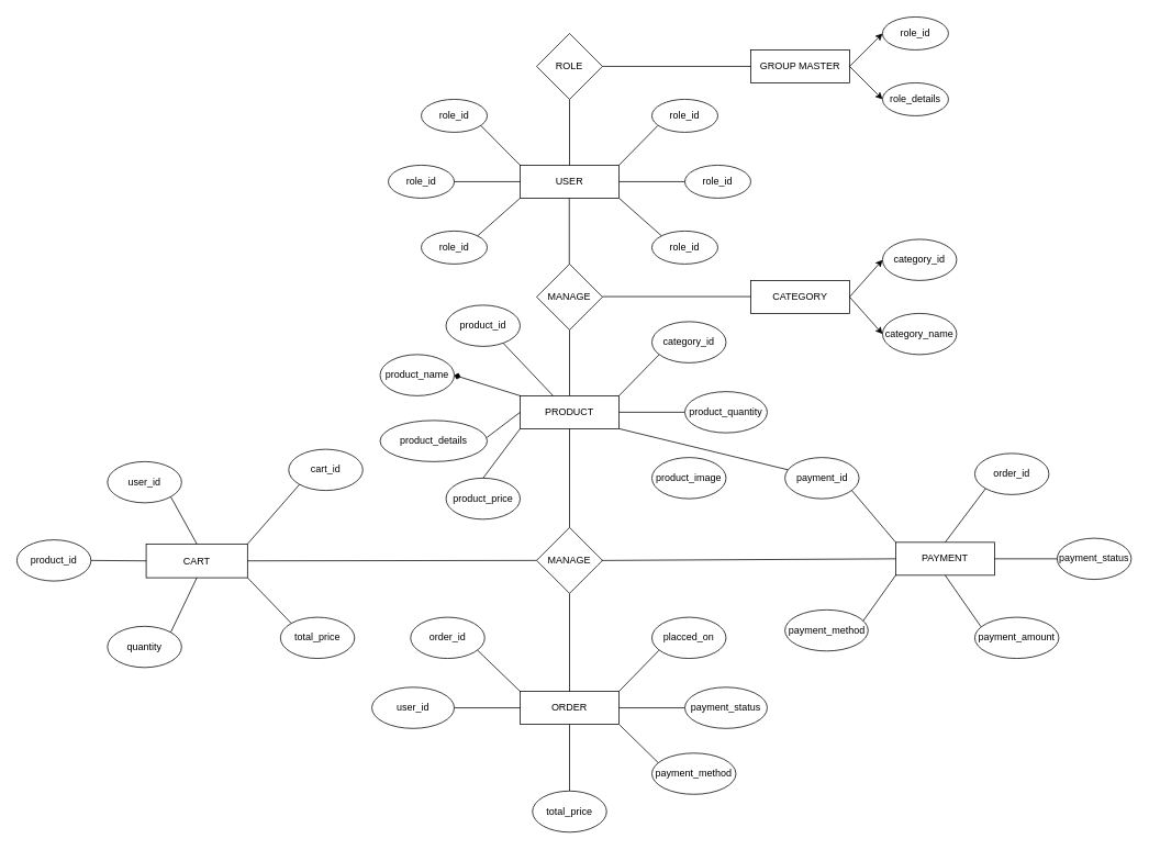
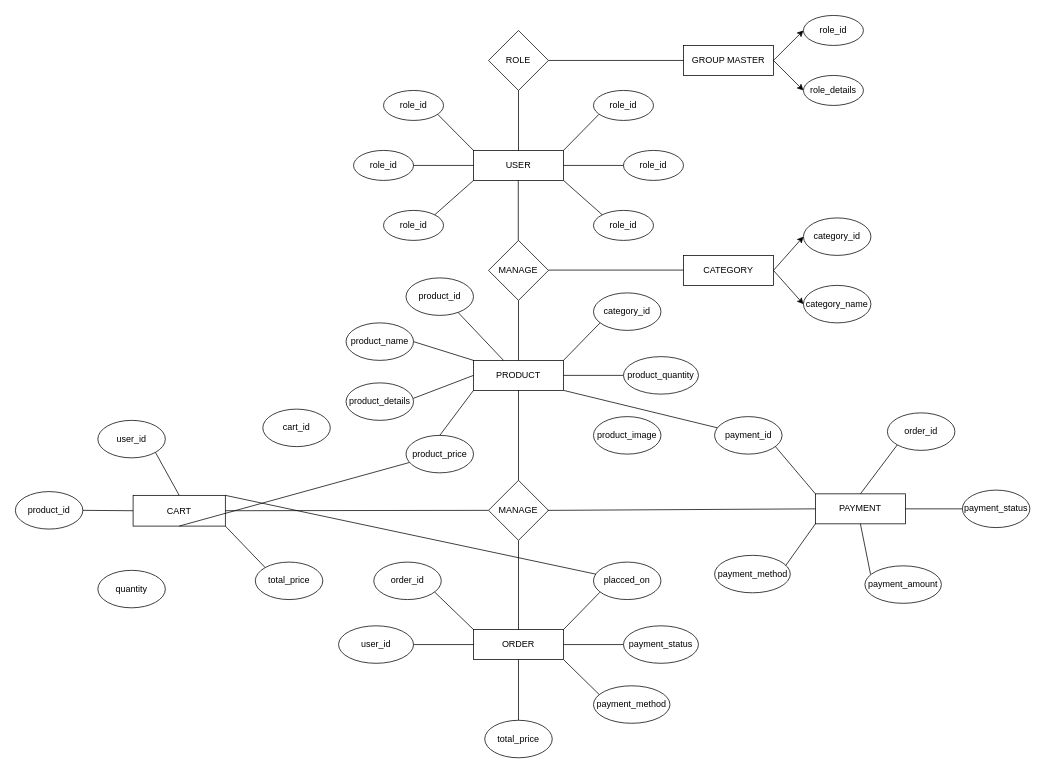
  <mxCell id="0" />
  <mxCell id="1" parent="0" />
  <mxCell id="2" value="GROUP MASTER" style="rounded=0;whiteSpace=wrap;html=1;" vertex="1" parent="1"><mxGeometry x="911" y="60" width="120" height="40" as="geometry" /></mxCell>
  <mxCell id="3" value="role_details" style="ellipse;whiteSpace=wrap;html=1;" vertex="1" parent="1"><mxGeometry x="1071" y="100" width="80" height="40" as="geometry" /></mxCell>
  <mxCell id="4" value="role_id" style="ellipse;whiteSpace=wrap;html=1;" vertex="1" parent="1"><mxGeometry x="1071" y="20" width="80" height="40" as="geometry" /></mxCell>
  <mxCell id="5" value="" style="endArrow=classic;html=1;rounded=0;exitX=1;exitY=0.5;exitDx=0;exitDy=0;entryX=0;entryY=0.5;entryDx=0;entryDy=0;" edge="1" parent="1" source="2" target="4"><mxGeometry width="50" height="50" relative="1" as="geometry"><mxPoint x="921" y="80" as="sourcePoint" /><mxPoint x="971" y="30" as="targetPoint" /></mxGeometry></mxCell>
  <mxCell id="6" value="" style="endArrow=classic;html=1;rounded=0;entryX=0;entryY=0.5;entryDx=0;entryDy=0;" edge="1" parent="1" target="3"><mxGeometry width="50" height="50" relative="1" as="geometry"><mxPoint x="1031" y="80" as="sourcePoint" /><mxPoint x="1111" y="70" as="targetPoint" /></mxGeometry></mxCell>
  <mxCell id="7" value="ROLE" style="rhombus;whiteSpace=wrap;html=1;" vertex="1" parent="1"><mxGeometry x="651" y="40" width="80" height="80" as="geometry" /></mxCell>
  <mxCell id="8" value="USER" style="rounded=0;whiteSpace=wrap;html=1;" vertex="1" parent="1"><mxGeometry x="631" y="200" width="120" height="40" as="geometry" /></mxCell>
  <mxCell id="9" value="" style="endArrow=none;html=1;rounded=0;entryX=0;entryY=0.5;entryDx=0;entryDy=0;exitX=1;exitY=0.5;exitDx=0;exitDy=0;" edge="1" parent="1" source="7" target="2"><mxGeometry width="50" height="50" relative="1" as="geometry"><mxPoint x="751" y="230" as="sourcePoint" /><mxPoint x="801" y="180" as="targetPoint" /></mxGeometry></mxCell>
  <mxCell id="10" value="" style="endArrow=none;html=1;rounded=0;entryX=0.5;entryY=1;entryDx=0;entryDy=0;exitX=0.5;exitY=0;exitDx=0;exitDy=0;" edge="1" parent="1" source="8" target="7"><mxGeometry width="50" height="50" relative="1" as="geometry"><mxPoint x="751" y="230" as="sourcePoint" /><mxPoint x="801" y="180" as="targetPoint" /></mxGeometry></mxCell>
  <mxCell id="11" value="role_id" style="ellipse;whiteSpace=wrap;html=1;" vertex="1" parent="1"><mxGeometry x="791" y="120" width="80" height="40" as="geometry" /></mxCell>
  <mxCell id="12" value="role_id" style="ellipse;whiteSpace=wrap;html=1;" vertex="1" parent="1"><mxGeometry x="471" y="200" width="80" height="40" as="geometry" /></mxCell>
  <mxCell id="13" value="role_id" style="ellipse;whiteSpace=wrap;html=1;" vertex="1" parent="1"><mxGeometry x="511" y="280" width="80" height="40" as="geometry" /></mxCell>
  <mxCell id="14" value="role_id" style="ellipse;whiteSpace=wrap;html=1;" vertex="1" parent="1"><mxGeometry x="791" y="280" width="80" height="40" as="geometry" /></mxCell>
  <mxCell id="15" value="role_id" style="ellipse;whiteSpace=wrap;html=1;" vertex="1" parent="1"><mxGeometry x="511" y="120" width="80" height="40" as="geometry" /></mxCell>
  <mxCell id="16" value="role_id" style="ellipse;whiteSpace=wrap;html=1;" vertex="1" parent="1"><mxGeometry x="831" y="200" width="80" height="40" as="geometry" /></mxCell>
  <mxCell id="17" value="" style="endArrow=none;html=1;rounded=0;entryX=0.903;entryY=0.797;entryDx=0;entryDy=0;exitX=0;exitY=0;exitDx=0;exitDy=0;entryPerimeter=0;" edge="1" parent="1" source="8" target="15"><mxGeometry width="50" height="50" relative="1" as="geometry"><mxPoint x="751" y="280" as="sourcePoint" /><mxPoint x="801" y="230" as="targetPoint" /></mxGeometry></mxCell>
  <mxCell id="18" value="" style="endArrow=none;html=1;rounded=0;entryX=1;entryY=0.5;entryDx=0;entryDy=0;exitX=0;exitY=0.5;exitDx=0;exitDy=0;" edge="1" parent="1" source="8" target="12"><mxGeometry width="50" height="50" relative="1" as="geometry"><mxPoint x="641" y="210" as="sourcePoint" /><mxPoint x="589" y="164" as="targetPoint" /></mxGeometry></mxCell>
  <mxCell id="19" value="" style="endArrow=none;html=1;rounded=0;entryX=1;entryY=0;entryDx=0;entryDy=0;exitX=0;exitY=1;exitDx=0;exitDy=0;" edge="1" parent="1" source="8" target="13"><mxGeometry width="50" height="50" relative="1" as="geometry"><mxPoint x="641" y="230" as="sourcePoint" /><mxPoint x="561" y="230" as="targetPoint" /></mxGeometry></mxCell>
  <mxCell id="20" value="" style="endArrow=none;html=1;rounded=0;entryX=0;entryY=0;entryDx=0;entryDy=0;exitX=1;exitY=1;exitDx=0;exitDy=0;" edge="1" parent="1" source="8" target="14"><mxGeometry width="50" height="50" relative="1" as="geometry"><mxPoint x="651" y="240" as="sourcePoint" /><mxPoint x="571" y="240" as="targetPoint" /></mxGeometry></mxCell>
  <mxCell id="21" value="" style="endArrow=none;html=1;rounded=0;entryX=0;entryY=0.5;entryDx=0;entryDy=0;exitX=1;exitY=0.5;exitDx=0;exitDy=0;" edge="1" parent="1" source="8" target="16"><mxGeometry width="50" height="50" relative="1" as="geometry"><mxPoint x="761" y="250" as="sourcePoint" /><mxPoint x="813" y="296" as="targetPoint" /></mxGeometry></mxCell>
  <mxCell id="22" value="" style="endArrow=none;html=1;rounded=0;exitX=1;exitY=0;exitDx=0;exitDy=0;entryX=0.089;entryY=0.8;entryDx=0;entryDy=0;entryPerimeter=0;" edge="1" parent="1" source="8" target="11"><mxGeometry width="50" height="50" relative="1" as="geometry"><mxPoint x="641" y="210" as="sourcePoint" /><mxPoint x="801" y="150" as="targetPoint" /></mxGeometry></mxCell>
  <mxCell id="23" value="MANAGE" style="rhombus;whiteSpace=wrap;html=1;" vertex="1" parent="1"><mxGeometry x="651" y="320" width="80" height="80" as="geometry" /></mxCell>
  <mxCell id="24" value="PRODUCT" style="rounded=0;whiteSpace=wrap;html=1;" vertex="1" parent="1"><mxGeometry x="631" y="480" width="120" height="40" as="geometry" /></mxCell>
  <mxCell id="25" value="" style="endArrow=none;html=1;rounded=0;entryX=0.5;entryY=1;entryDx=0;entryDy=0;exitX=0.5;exitY=0;exitDx=0;exitDy=0;" edge="1" parent="1" source="24"><mxGeometry width="50" height="50" relative="1" as="geometry"><mxPoint x="751" y="510" as="sourcePoint" /><mxPoint x="691" y="400" as="targetPoint" /></mxGeometry></mxCell>
  <mxCell id="26" value="" style="endArrow=none;html=1;rounded=0;entryX=0.767;entryY=0.913;entryDx=0;entryDy=0;entryPerimeter=0;" edge="1" parent="1" target="42"><mxGeometry width="50" height="50" relative="1" as="geometry"><mxPoint x="671" y="480" as="sourcePoint" /><mxPoint x="583.24" y="431.88" as="targetPoint" /></mxGeometry></mxCell>
- <mxCell id="27" value="" style="endArrow=diamond;html=1;rounded=0;exitX=0;exitY=0;exitDx=0;exitDy=0;entryX=1;entryY=0.5;entryDx=0;entryDy=0;" edge="1" parent="1" source="24" target="41"><mxGeometry width="50" height="50" relative="1" as="geometry"><mxPoint x="641" y="490" as="sourcePoint" /><mxPoint x="551" y="490" as="targetPoint" /></mxGeometry></mxCell>
+ <mxCell id="27" value="" style="endArrow=none;html=1;rounded=0;exitX=0;exitY=0;exitDx=0;exitDy=0;entryX=1;entryY=0.5;entryDx=0;entryDy=0;" edge="1" parent="1" source="24" target="41"><mxGeometry width="50" height="50" relative="1" as="geometry"><mxPoint x="641" y="490" as="sourcePoint" /><mxPoint x="551" y="490" as="targetPoint" /></mxGeometry></mxCell>
  <mxCell id="28" value="" style="endArrow=none;html=1;rounded=0;exitX=0;exitY=0.5;exitDx=0;exitDy=0;entryX=0.998;entryY=0.413;entryDx=0;entryDy=0;entryPerimeter=0;" edge="1" parent="1" source="24" target="43"><mxGeometry width="50" height="50" relative="1" as="geometry"><mxPoint x="641" y="510" as="sourcePoint" /><mxPoint x="581" y="566" as="targetPoint" /></mxGeometry></mxCell>
  <mxCell id="29" value="" style="endArrow=none;html=1;rounded=0;exitX=1;exitY=1;exitDx=0;exitDy=0;" edge="1" parent="1" source="24" target="68"><mxGeometry width="50" height="50" relative="1" as="geometry"><mxPoint x="651" y="520" as="sourcePoint" /><mxPoint x="791" y="560" as="targetPoint" /></mxGeometry></mxCell>
  <mxCell id="30" value="" style="endArrow=none;html=1;rounded=0;entryX=0;entryY=0.5;entryDx=0;entryDy=0;exitX=1;exitY=0.5;exitDx=0;exitDy=0;" edge="1" parent="1" source="24"><mxGeometry width="50" height="50" relative="1" as="geometry"><mxPoint x="761" y="530" as="sourcePoint" /><mxPoint x="831" y="500" as="targetPoint" /></mxGeometry></mxCell>
  <mxCell id="31" value="" style="endArrow=none;html=1;rounded=0;exitX=1;exitY=0;exitDx=0;exitDy=0;entryX=0.095;entryY=0.804;entryDx=0;entryDy=0;entryPerimeter=0;" edge="1" parent="1" source="24" target="38"><mxGeometry width="50" height="50" relative="1" as="geometry"><mxPoint x="641" y="490" as="sourcePoint" /><mxPoint x="798.12" y="432" as="targetPoint" /></mxGeometry></mxCell>
  <mxCell id="32" value="CATEGORY" style="rounded=0;whiteSpace=wrap;html=1;" vertex="1" parent="1"><mxGeometry x="911" y="340" width="120" height="40" as="geometry" /></mxCell>
  <mxCell id="33" value="category_name" style="ellipse;whiteSpace=wrap;html=1;" vertex="1" parent="1"><mxGeometry x="1071" y="380" width="90" height="50" as="geometry" /></mxCell>
  <mxCell id="34" value="category_id" style="ellipse;whiteSpace=wrap;html=1;" vertex="1" parent="1"><mxGeometry x="1071" y="290" width="90" height="50" as="geometry" /></mxCell>
  <mxCell id="35" value="" style="endArrow=classic;html=1;rounded=0;exitX=1;exitY=0.5;exitDx=0;exitDy=0;entryX=0;entryY=0.5;entryDx=0;entryDy=0;" edge="1" parent="1" source="32" target="34"><mxGeometry width="50" height="50" relative="1" as="geometry"><mxPoint x="921" y="360" as="sourcePoint" /><mxPoint x="971" y="310" as="targetPoint" /></mxGeometry></mxCell>
  <mxCell id="36" value="" style="endArrow=classic;html=1;rounded=0;entryX=0;entryY=0.5;entryDx=0;entryDy=0;" edge="1" parent="1" target="33"><mxGeometry width="50" height="50" relative="1" as="geometry"><mxPoint x="1031" y="360" as="sourcePoint" /><mxPoint x="1111" y="350" as="targetPoint" /></mxGeometry></mxCell>
  <mxCell id="37" value="" style="endArrow=none;html=1;rounded=0;entryX=0;entryY=0.5;entryDx=0;entryDy=0;exitX=1;exitY=0.5;exitDx=0;exitDy=0;" edge="1" parent="1"><mxGeometry width="50" height="50" relative="1" as="geometry"><mxPoint x="731" y="359.55" as="sourcePoint" /><mxPoint x="911" y="359.55" as="targetPoint" /></mxGeometry></mxCell>
  <mxCell id="38" value="category_id" style="ellipse;whiteSpace=wrap;html=1;" vertex="1" parent="1"><mxGeometry x="791" y="390" width="90" height="50" as="geometry" /></mxCell>
  <mxCell id="39" value="product_quantity" style="ellipse;whiteSpace=wrap;html=1;" vertex="1" parent="1"><mxGeometry x="831" y="475" width="100" height="50" as="geometry" /></mxCell>
  <mxCell id="40" value="product_image" style="ellipse;whiteSpace=wrap;html=1;" vertex="1" parent="1"><mxGeometry x="791" y="555" width="90" height="50" as="geometry" /></mxCell>
  <mxCell id="41" value="product_name" style="ellipse;whiteSpace=wrap;html=1;" vertex="1" parent="1"><mxGeometry x="461" y="430" width="90" height="50" as="geometry" /></mxCell>
  <mxCell id="42" value="product_id" style="ellipse;whiteSpace=wrap;html=1;" vertex="1" parent="1"><mxGeometry x="541" y="370" width="90" height="50" as="geometry" /></mxCell>
- <mxCell id="43" value="product_details" style="ellipse;whiteSpace=wrap;html=1;" vertex="1" parent="1"><mxGeometry x="461" y="510" width="130" height="50" as="geometry" /></mxCell>
+ <mxCell id="43" value="product_details" style="ellipse;whiteSpace=wrap;html=1;" vertex="1" parent="1"><mxGeometry x="461" y="510" width="90" height="50" as="geometry" /></mxCell>
  <mxCell id="44" value="product_price" style="ellipse;whiteSpace=wrap;html=1;" vertex="1" parent="1"><mxGeometry x="541" y="580" width="90" height="50" as="geometry" /></mxCell>
  <mxCell id="45" value="" style="endArrow=none;html=1;rounded=0;exitX=0;exitY=1;exitDx=0;exitDy=0;entryX=0.5;entryY=0;entryDx=0;entryDy=0;" edge="1" parent="1" source="24" target="44"><mxGeometry width="50" height="50" relative="1" as="geometry"><mxPoint x="641" y="510" as="sourcePoint" /><mxPoint x="581" y="570" as="targetPoint" /></mxGeometry></mxCell>
  <mxCell id="46" value="" style="endArrow=none;html=1;rounded=0;entryX=0.5;entryY=1;entryDx=0;entryDy=0;exitX=0.5;exitY=0;exitDx=0;exitDy=0;" edge="1" parent="1"><mxGeometry width="50" height="50" relative="1" as="geometry"><mxPoint x="690.69" y="320" as="sourcePoint" /><mxPoint x="690.69" y="240" as="targetPoint" /></mxGeometry></mxCell>
  <mxCell id="47" value="ORDER" style="rounded=0;whiteSpace=wrap;html=1;" vertex="1" parent="1"><mxGeometry x="631" y="839" width="120" height="40" as="geometry" /></mxCell>
  <mxCell id="48" value="" style="endArrow=none;html=1;rounded=0;entryX=0.5;entryY=1;entryDx=0;entryDy=0;exitX=0.5;exitY=0;exitDx=0;exitDy=0;" edge="1" parent="1" source="47" target="57"><mxGeometry width="50" height="50" relative="1" as="geometry"><mxPoint x="751" y="869" as="sourcePoint" /><mxPoint x="691" y="759" as="targetPoint" /></mxGeometry></mxCell>
  <mxCell id="49" value="" style="endArrow=none;html=1;rounded=0;entryX=0.5;entryY=0;entryDx=0;entryDy=0;exitX=0.5;exitY=1;exitDx=0;exitDy=0;" edge="1" parent="1" target="56" source="47"><mxGeometry width="50" height="50" relative="1" as="geometry"><mxPoint x="671" y="839" as="sourcePoint" /><mxPoint x="583.24" y="790.88" as="targetPoint" /></mxGeometry></mxCell>
  <mxCell id="50" value="" style="endArrow=none;html=1;rounded=0;exitX=1;exitY=1;exitDx=0;exitDy=0;entryX=0.074;entryY=0.231;entryDx=0;entryDy=0;entryPerimeter=0;" edge="1" parent="1" source="47" target="55"><mxGeometry width="50" height="50" relative="1" as="geometry"><mxPoint x="651" y="879" as="sourcePoint" /><mxPoint x="791" y="919" as="targetPoint" /></mxGeometry></mxCell>
  <mxCell id="51" value="" style="endArrow=none;html=1;rounded=0;entryX=0;entryY=0.5;entryDx=0;entryDy=0;exitX=1;exitY=0.5;exitDx=0;exitDy=0;" edge="1" parent="1" source="47"><mxGeometry width="50" height="50" relative="1" as="geometry"><mxPoint x="761" y="889" as="sourcePoint" /><mxPoint x="831" y="859" as="targetPoint" /></mxGeometry></mxCell>
  <mxCell id="52" value="" style="endArrow=none;html=1;rounded=0;exitX=1;exitY=0;exitDx=0;exitDy=0;entryX=0.095;entryY=0.804;entryDx=0;entryDy=0;entryPerimeter=0;" edge="1" parent="1" source="47" target="53"><mxGeometry width="50" height="50" relative="1" as="geometry"><mxPoint x="641" y="849" as="sourcePoint" /><mxPoint x="798.12" y="791" as="targetPoint" /></mxGeometry></mxCell>
  <mxCell id="53" value="placced_on" style="ellipse;whiteSpace=wrap;html=1;" vertex="1" parent="1"><mxGeometry x="791" y="749" width="90" height="50" as="geometry" /></mxCell>
  <mxCell id="54" value="payment_status" style="ellipse;whiteSpace=wrap;html=1;" vertex="1" parent="1"><mxGeometry x="831" y="834" width="100" height="50" as="geometry" /></mxCell>
  <mxCell id="55" value="payment_method" style="ellipse;whiteSpace=wrap;html=1;" vertex="1" parent="1"><mxGeometry x="791" y="914" width="102" height="50" as="geometry" /></mxCell>
  <mxCell id="56" value="total_price" style="ellipse;whiteSpace=wrap;html=1;" vertex="1" parent="1"><mxGeometry x="646" y="960" width="90" height="50" as="geometry" /></mxCell>
  <mxCell id="57" value="MANAGE" style="rhombus;whiteSpace=wrap;html=1;" vertex="1" parent="1"><mxGeometry x="651" y="640" width="80" height="80" as="geometry" /></mxCell>
  <mxCell id="58" value="" style="endArrow=none;html=1;rounded=0;entryX=0.5;entryY=1;entryDx=0;entryDy=0;exitX=0.5;exitY=0;exitDx=0;exitDy=0;" edge="1" parent="1" source="57" target="24"><mxGeometry width="50" height="50" relative="1" as="geometry"><mxPoint x="691" y="635" as="sourcePoint" /><mxPoint x="690.69" y="555" as="targetPoint" /></mxGeometry></mxCell>
  <mxCell id="59" value="order_id" style="ellipse;whiteSpace=wrap;html=1;" vertex="1" parent="1"><mxGeometry x="498" y="749" width="90" height="50" as="geometry" /></mxCell>
  <mxCell id="60" value="user_id" style="ellipse;whiteSpace=wrap;html=1;" vertex="1" parent="1"><mxGeometry x="451" y="834" width="100" height="50" as="geometry" /></mxCell>
  <mxCell id="61" value="" style="endArrow=none;html=1;rounded=0;exitX=1;exitY=0;exitDx=0;exitDy=0;entryX=0.901;entryY=0.798;entryDx=0;entryDy=0;entryPerimeter=0;" edge="1" parent="1" target="59"><mxGeometry width="50" height="50" relative="1" as="geometry"><mxPoint x="631" y="839" as="sourcePoint" /><mxPoint x="581" y="790" as="targetPoint" /></mxGeometry></mxCell>
  <mxCell id="62" value="" style="endArrow=none;html=1;rounded=0;exitX=0;exitY=0.5;exitDx=0;exitDy=0;entryX=1;entryY=0.5;entryDx=0;entryDy=0;" edge="1" parent="1" source="47" target="60"><mxGeometry width="50" height="50" relative="1" as="geometry"><mxPoint x="641" y="849" as="sourcePoint" /><mxPoint x="591" y="800" as="targetPoint" /></mxGeometry></mxCell>
  <mxCell id="63" value="PAYMENT" style="rounded=0;whiteSpace=wrap;html=1;" vertex="1" parent="1"><mxGeometry x="1087" y="658" width="120" height="40" as="geometry" /></mxCell>
  <mxCell id="64" value="" style="endArrow=none;html=1;rounded=0;exitX=0.5;exitY=1;exitDx=0;exitDy=0;entryX=0.074;entryY=0.231;entryDx=0;entryDy=0;entryPerimeter=0;" edge="1" parent="1" source="63" target="67"><mxGeometry width="50" height="50" relative="1" as="geometry"><mxPoint x="1138" y="698" as="sourcePoint" /><mxPoint x="1278" y="738" as="targetPoint" /></mxGeometry></mxCell>
  <mxCell id="65" value="" style="endArrow=none;html=1;rounded=0;exitX=0.5;exitY=0;exitDx=0;exitDy=0;entryX=0;entryY=1;entryDx=0;entryDy=0;" edge="1" parent="1" source="63" target="66"><mxGeometry width="50" height="50" relative="1" as="geometry"><mxPoint x="1183" y="658" as="sourcePoint" /><mxPoint x="1225" y="600" as="targetPoint" /></mxGeometry></mxCell>
  <mxCell id="66" value="order_id" style="ellipse;whiteSpace=wrap;html=1;" vertex="1" parent="1"><mxGeometry x="1183" y="550" width="90" height="50" as="geometry" /></mxCell>
- <mxCell id="67" value="payment_amount" style="ellipse;whiteSpace=wrap;html=1;" vertex="1" parent="1"><mxGeometry x="1183" y="749" width="102" height="50" as="geometry" /></mxCell>
+ <mxCell id="67" value="payment_amount" style="ellipse;whiteSpace=wrap;html=1;" vertex="1" parent="1"><mxGeometry x="1153" y="754" width="102" height="50" as="geometry" /></mxCell>
  <mxCell id="68" value="payment_id" style="ellipse;whiteSpace=wrap;html=1;" vertex="1" parent="1"><mxGeometry x="952.5" y="555" width="90" height="50" as="geometry" /></mxCell>
  <mxCell id="69" value="payment_method" style="ellipse;whiteSpace=wrap;html=1;" vertex="1" parent="1"><mxGeometry x="952.5" y="740" width="101" height="50" as="geometry" /></mxCell>
  <mxCell id="70" value="" style="endArrow=none;html=1;rounded=0;exitX=1;exitY=0;exitDx=0;exitDy=0;entryX=0.901;entryY=0.798;entryDx=0;entryDy=0;entryPerimeter=0;" edge="1" parent="1" target="68"><mxGeometry width="50" height="50" relative="1" as="geometry"><mxPoint x="1087" y="658" as="sourcePoint" /><mxPoint x="1037" y="609" as="targetPoint" /></mxGeometry></mxCell>
  <mxCell id="71" value="" style="endArrow=none;html=1;rounded=0;entryX=0.961;entryY=0.513;entryDx=0;entryDy=0;entryPerimeter=0;exitX=0;exitY=0.5;exitDx=0;exitDy=0;" edge="1" parent="1" source="63"><mxGeometry width="50" height="50" relative="1" as="geometry"><mxPoint x="1053" y="677" as="sourcePoint" /><mxPoint x="729.88" y="680.04" as="targetPoint" /></mxGeometry></mxCell>
  <mxCell id="72" value="" style="endArrow=none;html=1;rounded=0;exitX=0;exitY=1;exitDx=0;exitDy=0;entryX=0.94;entryY=0.27;entryDx=0;entryDy=0;entryPerimeter=0;" edge="1" parent="1" source="63" target="69"><mxGeometry width="50" height="50" relative="1" as="geometry"><mxPoint x="1097" y="688" as="sourcePoint" /><mxPoint x="1017" y="688" as="targetPoint" /></mxGeometry></mxCell>
  <mxCell id="73" value="payment_status" style="ellipse;whiteSpace=wrap;html=1;" vertex="1" parent="1"><mxGeometry x="1283" y="653" width="90" height="50" as="geometry" /></mxCell>
  <mxCell id="74" value="" style="endArrow=none;html=1;rounded=0;exitX=1;exitY=0.5;exitDx=0;exitDy=0;entryX=0;entryY=0.5;entryDx=0;entryDy=0;" edge="1" parent="1" source="63" target="73"><mxGeometry width="50" height="50" relative="1" as="geometry"><mxPoint x="1157" y="708" as="sourcePoint" /><mxPoint x="1200" y="771" as="targetPoint" /></mxGeometry></mxCell>
  <mxCell id="75" value="CART" style="rounded=0;whiteSpace=wrap;html=1;" vertex="1" parent="1"><mxGeometry x="177" y="660" width="123" height="41" as="geometry" /></mxCell>
  <mxCell id="76" value="" style="endArrow=none;html=1;rounded=0;exitX=1;exitY=0.5;exitDx=0;exitDy=0;entryX=0;entryY=0.5;entryDx=0;entryDy=0;" edge="1" parent="1" source="75" target="57"><mxGeometry width="50" height="50" relative="1" as="geometry"><mxPoint x="282" y="713.5" as="sourcePoint" /><mxPoint x="408" y="683.5" as="targetPoint" /></mxGeometry></mxCell>
  <mxCell id="77" value="cart_id" style="ellipse;whiteSpace=wrap;html=1;" vertex="1" parent="1"><mxGeometry x="350" y="545" width="90" height="50" as="geometry" /></mxCell>
  <mxCell id="78" value="user_id" style="ellipse;whiteSpace=wrap;html=1;" vertex="1" parent="1"><mxGeometry x="130" y="560" width="90" height="50" as="geometry" /></mxCell>
  <mxCell id="79" value="product_id" style="ellipse;whiteSpace=wrap;html=1;" vertex="1" parent="1"><mxGeometry x="20" y="655" width="90" height="50" as="geometry" /></mxCell>
  <mxCell id="80" value="total_price" style="ellipse;whiteSpace=wrap;html=1;" vertex="1" parent="1"><mxGeometry x="340" y="749" width="90" height="50" as="geometry" /></mxCell>
  <mxCell id="81" value="quantity" style="ellipse;whiteSpace=wrap;html=1;" vertex="1" parent="1"><mxGeometry x="130" y="760" width="90" height="50" as="geometry" /></mxCell>
- <mxCell id="82" value="" style="endArrow=none;html=1;rounded=0;exitX=1;exitY=0;exitDx=0;exitDy=0;entryX=0;entryY=1;entryDx=0;entryDy=0;" edge="1" parent="1" source="75" target="77"><mxGeometry width="50" height="50" relative="1" as="geometry"><mxPoint x="311" y="651" as="sourcePoint" /><mxPoint x="259" y="601" as="targetPoint" /></mxGeometry></mxCell>
+ <mxCell id="82" value="" style="endArrow=none;html=1;rounded=0;exitX=1;exitY=0;exitDx=0;exitDy=0;" edge="1" parent="1" source="75" target="53"><mxGeometry width="50" height="50" relative="1" as="geometry"><mxPoint x="311" y="651" as="sourcePoint" /><mxPoint x="259" y="601" as="targetPoint" /></mxGeometry></mxCell>
  <mxCell id="83" value="" style="endArrow=none;html=1;rounded=0;entryX=0;entryY=0;entryDx=0;entryDy=0;exitX=1;exitY=1;exitDx=0;exitDy=0;" edge="1" parent="1" source="75" target="80"><mxGeometry width="50" height="50" relative="1" as="geometry"><mxPoint x="239" y="701" as="sourcePoint" /><mxPoint x="282" y="603" as="targetPoint" /></mxGeometry></mxCell>
- <mxCell id="84" value="" style="endArrow=none;html=1;rounded=0;entryX=1;entryY=0;entryDx=0;entryDy=0;exitX=0.5;exitY=1;exitDx=0;exitDy=0;" edge="1" parent="1" source="75" target="81"><mxGeometry width="50" height="50" relative="1" as="geometry"><mxPoint x="247" y="711" as="sourcePoint" /><mxPoint x="282" y="777" as="targetPoint" /></mxGeometry></mxCell>
+ <mxCell id="84" value="" style="endArrow=none;html=1;rounded=0;exitX=0.5;exitY=1;exitDx=0;exitDy=0;" edge="1" parent="1" source="75" target="44"><mxGeometry width="50" height="50" relative="1" as="geometry"><mxPoint x="247" y="711" as="sourcePoint" /><mxPoint x="282" y="777" as="targetPoint" /></mxGeometry></mxCell>
  <mxCell id="85" value="" style="endArrow=none;html=1;rounded=0;entryX=1;entryY=0.5;entryDx=0;entryDy=0;exitX=0;exitY=0.5;exitDx=0;exitDy=0;" edge="1" parent="1" source="75" target="79"><mxGeometry width="50" height="50" relative="1" as="geometry"><mxPoint x="180" y="680" as="sourcePoint" /><mxPoint x="147" y="770" as="targetPoint" /></mxGeometry></mxCell>
  <mxCell id="86" value="" style="endArrow=none;html=1;rounded=0;exitX=0.5;exitY=0;exitDx=0;exitDy=0;entryX=1;entryY=1;entryDx=0;entryDy=0;" edge="1" parent="1" source="75" target="78"><mxGeometry width="50" height="50" relative="1" as="geometry"><mxPoint x="187" y="690" as="sourcePoint" /><mxPoint x="149" y="590" as="targetPoint" /></mxGeometry></mxCell>
